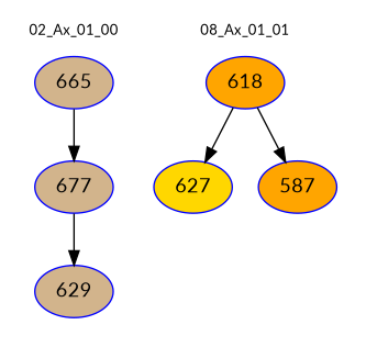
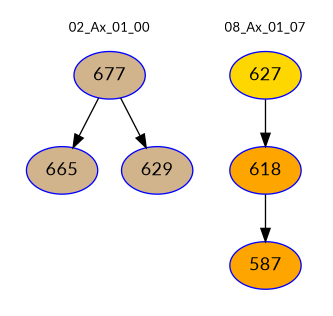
  digraph {
    fontname=Lato
    node [color=blue fillcolor=tan fontname=Lato style=filled]
    edge [color=black fontname=Lato]
    n1 [label=665]
    n2 [label=677]
    n3 [label=629]
    n4 [fillcolor=gold label=627]
    n5 [fillcolor=orange label=618]
    n6 [fillcolor=orange label=587]
    subgraph cluster_1 {
      color=white
      fontsize=10
      label="02_Ax_01_00"
      n1
      n2
      n3
    }
    subgraph cluster_2 {
      color=white
      fontsize=10
-     label="08_Ax_01_01"
+     label="08_Ax_01_07"
      n4
      n5
      n6
    }
-   n1 -> n2
+   n2 -> n1
    n2 -> n3
-   n5 -> n4
+   n4 -> n5
    n5 -> n6
  }
